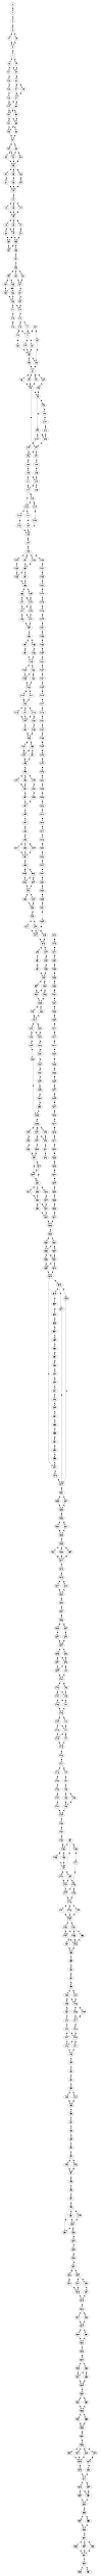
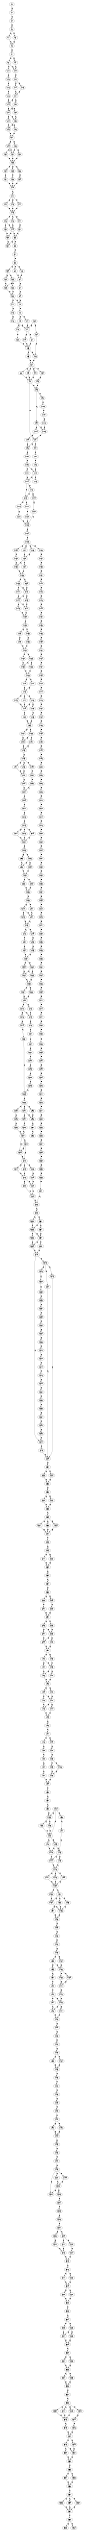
  strict digraph {
    S0
    S1
    S2
    S3
    S4
    S5
    S6
    S7
    S8
    S9
    S10
    S11
    S12
    S13
    S14
    S15
    S16
    S17
    S18
    S19
    S20
    S21
    S22
    S23
    S24
    S25
    S26
    S27
    S28
    S29
    S30
    S31
    S32
    S33
    S34
    S35
    S36
    S37
    S38
    S39
    S40
    S41
    S42
    S43
    S44
    S45
    S46
    S47
    S48
    S49
    S50
    S51
    S52
    S53
    S54
    S55
    S57
    S58
    S59
    S60
    S61
    S62
    S63
    S64
    S65
    S66
    S67
    S68
    S69
    S70
    S71
    S72
    S73
    S74
    S75
    S76
    S77
    S78
    S79
    S81
    S82
    S83
    S80
    S84
    S85
    S86
    S87
    S88
    S89
    S90
    S91
    S92
    S93
    S94
    S95
    S96
    S97
    S98
    S99
    S100
    S101
    S102
    S103
    S104
    S105
    S106
    S107
    S109
    S110
    S111
    S112
    S113
    S114
    S115
    S116
    S117
    S118
    S119
    S120
    S121
    S122
    S123
    S124
    S125
    S126
    S127
    S128
    S129
    S130
    S131
    S132
    S133
    S134
    S135
    S136
    S137
    S138
    S139
    S140
    S141
    S142
    S143
    S144
    S145
    S146
    S147
    S148
    S149
    S150
    S151
    S152
    S153
    S154
    S155
    S156
    S157
    S158
    S159
    S160
    S161
    S162
    S163
    S164
    S165
    S166
    S167
    S168
    S169
    S170
    S171
    S172
    S173
    S174
    S175
    S176
    S177
    S178
    S179
    S180
    S181
    S182
    S183
    S184
    S185
    S186
    S187
    S188
    S189
    S190
    S191
    S192
    S193
    S194
    S195
    S196
    S197
    S198
    S199
    S200
    S201
    S202
    S203
    S204
    S205
    S206
    S207
    S208
    S209
    S210
    S211
    S212
    S213
    S214
    S215
    S216
    S217
    S218
    S219
    S220
    S221
    S222
    S223
    S224
    S225
    S226
    S227
    S228
    S229
    S230
    S231
    S232
    S233
    S234
    S235
    S236
    S237
    S238
    S239
    S240
    S241
    S242
    S243
    S244
    S245
    S246
    S247
    S248
    S249
    S250
    S251
    S252
    S253
    S254
    S255
    S256
    S257
    S258
    S259
    S260
    S261
    S262
    S263
    S264
    S265
    S266
    S267
    S268
    S269
    S270
    S271
    S272
    S273
    S274
    S275
    S276
    S277
    S278
    S279
    S280
    S281
    S282
    S283
    S284
    S285
    S286
    S287
    S288
    S289
    S290
    S291
    S292
    S293
    S294
    S295
    S296
    S297
    S298
    S299
    S300
    S301
    S302
    S303
    S304
    S305
    S306
    S307
    S308
    S309
    S310
    S311
    S312
    S313
    S314
    S315
    S316
    S317
    S318
    S319
    S320
    S321
    S322
    S323
    S324
    S325
    S326
    S327
    S328
    S329
    S330
    S331
    S332
    S333
    S334
    S335
    S336
    S337
    S338
    S339
    S340
    S341
    S342
    S343
    S344
    S345
    S346
    S347
    S348
    S349
    S350
    S351
    S352
    S353
    S354
    S355
    S356
    S357
    S358
    S359
    S360
    S361
    S362
    S363
    S364
    S365
    S366
    S367
    S368
    S369
    S370
    S371
    S372
    S373
    S374
    S375
    S376
    S377
    S378
    S379
    S380
    S381
    S382
    S383
    S384
    S385
    S386
    S387
    S388
    S389
    S390
    S391
    S392
    S393
    S394
    S395
    S396
    S397
    S398
    S399
    S400
    S401
    S402
    S403
    S404
    S405
    S406
    S407
    S408
    S409
    S410
    S411
    S412
    S413
    S414
    S415
    S416
    S417
    S418
    S419
    S420
    S421
    S422
    S423
    S424
    S425
    S426
    S427
    S428
    S429
    S430
    S431
    S432
    S433
    S435
    S436
    S434
    S437
    S438
    S439
    S440
    S441
    S442
    S443
    S444
    S445
    S446
    S447
    S448
    S449
    S450
    S451
    S452
    S453
    S454
    S455
    S456
    S457
    S458
    S459
    S460
    S461
    S462
    S463
    S464
    S465
    S466
    S467
    S468
    S469
    S470
    S471
    S472
    S473
    S474
    S475
    S476
    S477
    S478
    S479
    S480
    S481
    S482
    S483
    S484
    S485
    S486
    S487
    S488
    S489
    S490
    S491
    S492
    S493
    S494
    S495
    S496
    S497
    S498
    S499
    S500
    S501
    S502
    S503
    S504
    S505
    S506
    S507
    S508
    S509
    S510
    S511
    S512
    S513
    S514
    S515
    S516
    S517
    S518
    S519
    S520
    S521
    S522
    S523
    S524
    S525
    S526
    S527
    S528
    S529
    S530
    S531
    S532
    S533
    S534
    S535
    S536
    S537
    S538
    S539
    S540
    S541
    S542
    S543
    S544
    S545
    S546
    S547
    S548
    S549
    S550
    S551
    S552
    S553
    S554
    S555
    S556
    S557
    S558
    S559
    S560
    S561
    S562
    S563
    S564
    S0 -> S1 [label=G]
    S1 -> S2 [label=C]
    S2 -> S3 [label=A]
    S3 -> S4 [label=G]
    S3 -> S5 [label=T]
    S4 -> S6 [label=G]
    S5 -> S6 [label=G]
    S6 -> S7 [label=A]
    S7 -> S8 [label=T]
    S7 -> S9 [label=A]
    S8 -> S10 [label=G]
    S8 -> S11 [label=T]
    S9 -> S10 [label=G]
    S10 -> S12 [label=A]
    S11 -> S13 [label=G]
    S12 -> S14 [label=A]
    S12 -> S15 [label=G]
    S13 -> S16 [label=C]
    S14 -> S17 [label=G]
    S15 -> S17 [label=G]
    S16 -> S18 [label=T]
    S17 -> S19 [label=A]
    S17 -> S20 [label=G]
    S18 -> S19 [label=A]
    S19 -> S21 [label=A]
    S19 -> S22 [label=G]
    S20 -> S21 [label=A]
    S21 -> S23 [label=G]
    S21 -> S24 [label=A]
    S22 -> S23 [label=G]
    S23 -> S25 [label=T]
    S24 -> S25 [label=T]
    S24 -> S26 [label=C]
    S25 -> S27 [label=T]
    S26 -> S27 [label=T]
    S27 -> S28 [label=G]
    S27 -> S29 [label=A]
    S28 -> S30 [label=C]
    S28 -> S31 [label=T]
    S28 -> S32 [label=G]
    S29 -> S31 [label=T]
    S30 -> S33 [label=T]
    S31 -> S33 [label=T]
    S32 -> S33 [label=T]
    S33 -> S34 [label=T]
    S33 -> S35 [label=A]
    S33 -> S36 [label=G]
    S34 -> S37 [label=G]
    S35 -> S38 [label=T]
    S36 -> S39 [label=A]
    S37 -> S40 [label=T]
    S38 -> S40 [label=T]
    S39 -> S40 [label=T]
    S40 -> S41 [label=G]
    S41 -> S42 [label=C]
    S41 -> S43 [label=A]
    S41 -> S44 [label=T]
    S42 -> S45 [label=T]
    S43 -> S45 [label=T]
    S44 -> S45 [label=T]
    S45 -> S46 [label=T]
    S45 -> S47 [label=A]
    S45 -> S48 [label=C]
    S46 -> S49 [label=G]
    S46 -> S50 [label=C]
    S47 -> S51 [label=A]
    S48 -> S49 [label=G]
    S49 -> S52 [label=T]
    S49 -> S53 [label=C]
    S50 -> S52 [label=T]
    S51 -> S53 [label=C]
    S52 -> S54 [label=G]
    S53 -> S54 [label=G]
    S53 -> S55 [label=T]
    S55 -> S57 [label=T]
    S57 -> S58 [label=T]
    S58 -> S59 [label=C]
    S58 -> S60 [label=T]
    S58 -> S61 [label=G]
    S59 -> S62 [label=G]
    S59 -> S63 [label=C]
    S60 -> S64 [label=T]
    S61 -> S64 [label=T]
    S62 -> S65 [label=C]
    S63 -> S66 [label=T]
    S64 -> S65 [label=C]
    S64 -> S67 [label=G]
    S65 -> S68 [label=T]
    S66 -> S68 [label=T]
    S67 -> S69 [label=C]
    S68 -> S70 [label=C]
    S68 -> S71 [label=T]
    S69 -> S70 [label=C]
    S70 -> S72 [label=T]
    S71 -> S73 [label=C]
    S72 -> S74 [label=C]
    S72 -> S75 [label=G]
    S73 -> S76 [label=A]
    S74 -> S77 [label=A]
    S75 -> S78 [label=G]
    S76 -> S77 [label=A]
    S77 -> S79 [label=G]
    S77 -> S81 [label=C]
    S78 -> S82 [label=T]
    S79 -> S83 [label=C]
    S81 -> S83 [label=C]
    S82 -> S83 [label=C]
    S83 -> S85 [label=T]
    S83 -> S86 [label=C]
    S80 -> S77 [label=A]
    S80 -> S84 [label=A]
    S84 -> S86 [label=C]
    S85 -> S87 [label=T]
    S86 -> S87 [label=T]
    S87 -> S88 [label=G]
    S87 -> S89 [label=T]
    S87 -> S90 [label=C]
    S87 -> S91 [label=A]
    S88 -> S92 [label=C]
    S89 -> S93 [label=G]
    S90 -> S92 [label=C]
    S91 -> S92 [label=C]
    S92 -> S94 [label=T]
    S92 -> S95 [label=T]
    S93 -> S95 [label=T]
    S94 -> S96 [label=G]
    S94 -> S97 [label=T]
    S95 -> S98 [label=T]
    S95 -> S99 [label=G]
    S96 -> S100 [label=A]
    S97 -> S101 [label=T]
    S98 -> S102 [label=T]
    S99 -> S103 [label=A]
    S99 -> S104 [label=G]
    S100 -> S105 [label=C]
    S101 -> S106 [label=T]
    S102 -> S107 [label=T]
    S103 -> S94 [label=T]
    S104 -> S109 [label=C]
    S105 -> S110 [label=C]
    S105 -> S111 [label=T]
    S106 -> S110 [label=C]
    S107 -> S112 [label=A]
    S109 -> S96 [label=G]
    S110 -> S113 [label=T]
    S110 -> S114 [label=G]
    S111 -> S114 [label=G]
    S112 -> S103 [label=A]
    S114 -> S115 [label=T]
    S114 -> S116 [label=A]
    S115 -> S117 [label=C]
    S115 -> S118 [label=T]
    S116 -> S115 [label=T]
    S116 -> S119 [label=A]
    S117 -> S120 [label=T]
    S118 -> S121 [label=G]
    S119 -> S122 [label=A]
    S120 -> S123 [label=C]
    S121 -> S123 [label=C]
    S122 -> S123 [label=C]
    S123 -> S124 [label=A]
    S124 -> S125 [label=G]
    S125 -> S126 [label=G]
    S125 -> S127 [label=A]
    S125 -> S128 [label=N]
    S125 -> S129 [label=C]
    S126 -> S130 [label=G]
    S127 -> S130 [label=G]
    S128 -> S131 [label=N]
    S129 -> S132 [label=T]
    S130 -> S133 [label=G]
    S130 -> S134 [label=T]
    S131 -> S135 [label=N]
    S132 -> S133 [label=G]
    S133 -> S136 [label=C]
    S134 -> S136 [label=C]
    S135 -> S137 [label=N]
    S136 -> S138 [label=C]
    S136 -> S139 [label=G]
    S137 -> S140 [label=N]
    S138 -> S141 [label=T]
    S138 -> S142 [label=A]
    S139 -> S142 [label=A]
    S140 -> S143 [label=N]
    S141 -> S144 [label=C]
    S142 -> S144 [label=C]
    S142 -> S145 [label=A]
    S143 -> S146 [label=N]
    S144 -> S147 [label=T]
    S144 -> S148 [label=C]
    S145 -> S147 [label=T]
    S146 -> S149 [label=N]
    S147 -> S150 [label=C]
    S148 -> S150 [label=C]
    S149 -> S151 [label=N]
    S150 -> S152 [label=C]
    S151 -> S153 [label=N]
    S152 -> S154 [label=G]
    S152 -> S155 [label=T]
    S153 -> S156 [label=N]
    S154 -> S157 [label=A]
    S155 -> S158 [label=G]
    S156 -> S159 [label=N]
    S157 -> S160 [label=T]
    S158 -> S160 [label=T]
    S159 -> S161 [label=N]
    S160 -> S162 [label=T]
    S160 -> S163 [label=C]
    S161 -> S164 [label=N]
    S162 -> S165 [label=C]
    S163 -> S165 [label=C]
    S163 -> S166 [label=A]
    S164 -> S167 [label=N]
    S165 -> S168 [label=T]
    S166 -> S168 [label=T]
    S167 -> S169 [label=N]
    S168 -> S170 [label=G]
    S168 -> S171 [label=C]
    S169 -> S172 [label=N]
    S170 -> S173 [label=A]
    S171 -> S173 [label=A]
    S172 -> S174 [label=N]
    S173 -> S175 [label=T]
    S173 -> S176 [label=C]
    S173 -> S177 [label=G]
    S174 -> S178 [label=N]
    S175 -> S179 [label=G]
    S176 -> S179 [label=G]
    S176 -> S180 [label=A]
    S177 -> S179 [label=G]
    S178 -> S181 [label=N]
    S179 -> S182 [label=G]
    S180 -> S183 [label=C]
    S181 -> S184 [label=N]
    S182 -> S185 [label=A]
    S183 -> S185 [label=A]
    S184 -> S186 [label=N]
    S185 -> S187 [label=A]
    S185 -> S188 [label=G]
    S186 -> S189 [label=N]
    S187 -> S190 [label=A]
    S188 -> S190 [label=A]
    S188 -> S191 [label=G]
    S189 -> S192 [label=N]
    S190 -> S193 [label=A]
    S191 -> S193 [label=A]
    S192 -> S194 [label=N]
    S193 -> S195 [label=G]
    S194 -> S196 [label=N]
    S195 -> S197 [label=C]
    S195 -> S198 [label=G]
    S195 -> S199 [label=T]
    S196 -> S200 [label=N]
    S197 -> S201 [label=A]
    S198 -> S201 [label=A]
    S199 -> S202 [label=T]
    S200 -> S203 [label=N]
    S201 -> S204 [label=G]
    S202 -> S205 [label=T]
    S203 -> S206 [label=N]
    S204 -> S207 [label=G]
    S205 -> S207 [label=G]
    S206 -> S208 [label=N]
    S207 -> S209 [label=C]
    S208 -> S210 [label=N]
    S209 -> S211 [label=C]
    S210 -> S212 [label=N]
    S211 -> S213 [label=A]
    S212 -> S214 [label=N]
    S213 -> S215 [label=A]
    S214 -> S216 [label=N]
    S215 -> S217 [label=A]
    S215 -> S218 [label=C]
    S215 -> S219 [label=G]
    S216 -> S220 [label=N]
    S217 -> S221 [label=C]
    S218 -> S221 [label=C]
    S219 -> S221 [label=C]
    S220 -> S222 [label=N]
    S221 -> S223 [label=A]
    S222 -> S224 [label=N]
    S223 -> S225 [label=A]
    S223 -> S226 [label=G]
    S224 -> S227 [label=N]
    S225 -> S228 [label=C]
    S226 -> S228 [label=C]
    S226 -> S229 [label=A]
    S227 -> S230 [label=N]
    S228 -> S231 [label=T]
    S229 -> S231 [label=T]
    S230 -> S232 [label=N]
    S231 -> S233 [label=C]
    S231 -> S234 [label=T]
    S232 -> S235 [label=N]
    S233 -> S236 [label=C]
    S234 -> S236 [label=C]
    S235 -> S237 [label=N]
    S236 -> S238 [label=T]
    S237 -> S239 [label=N]
    S238 -> S240 [label=G]
    S238 -> S241 [label=T]
-   S239 -> S244 [label=N]
+   S239 -> S242 [label=N]
    S240 -> S243 [label=A]
    S240 -> S244 [label=C]
    S241 -> S244 [label=C]
    S242 -> S245 [label=N]
    S243 -> S246 [label=G]
    S244 -> S246 [label=G]
    S245 -> S247 [label=N]
    S246 -> S248 [label=G]
    S246 -> S249 [label=C]
    S247 -> S250 [label=N]
    S248 -> S251 [label=T]
    S249 -> S252 [label=A]
    S250 -> S253 [label=N]
    S251 -> S254 [label=C]
    S252 -> S255 [label=G]
    S253 -> S256 [label=N]
    S254 -> S257 [label=C]
    S255 -> S257 [label=C]
    S256 -> S258 [label=N]
    S257 -> S259 [label=C]
    S257 -> S260 [label=A]
    S258 -> S261 [label=N]
    S259 -> S262 [label=G]
    S260 -> S262 [label=G]
    S260 -> S263 [label=A]
    S261 -> S264 [label=N]
    S262 -> S265 [label=G]
    S263 -> S265 [label=G]
    S264 -> S266 [label=N]
    S265 -> S267 [label=C]
    S265 -> S268 [label=A]
    S266 -> S269 [label=N]
    S267 -> S270 [label=G]
    S268 -> S270 [label=G]
    S269 -> S271 [label=N]
    S270 -> S272 [label=C]
    S270 -> S273 [label=G]
    S271 -> S274 [label=N]
    S272 -> S275 [label=C]
    S272 -> S276 [label=A]
    S273 -> S275 [label=C]
    S274 -> S277 [label=N]
    S275 -> S278 [label=A]
    S276 -> S279 [label=G]
    S277 -> S280 [label=N]
    S278 -> S281 [label=G]
    S279 -> S282 [label=C]
    S280 -> S283 [label=N]
    S281 -> S284 [label=G]
    S282 -> S285 [label=C]
    S283 -> S286 [label=N]
    S284 -> S287 [label=A]
    S285 -> S288 [label=C]
    S286 -> S289 [label=N]
    S287 -> S290 [label=C]
    S288 -> S291 [label=A]
    S288 -> S292 [label=C]
    S288 -> S293 [label=G]
    S289 -> S294 [label=N]
    S290 -> S295 [label=A]
    S291 -> S296 [label=A]
    S291 -> S297 [label=G]
    S292 -> S298 [label=C]
    S293 -> S296 [label=A]
    S294 -> S299 [label=N]
    S295 -> S300 [label=G]
    S296 -> S301 [label=G]
    S297 -> S302 [label=T]
    S298 -> S303 [label=C]
    S299 -> S304 [label=N]
    S300 -> S305 [label=G]
    S301 -> S306 [label=C]
    S302 -> S307 [label=G]
    S303 -> S307 [label=G]
    S304 -> S308 [label=N]
    S305 -> S285 [label=C]
    S307 -> S309 [label=A]
    S307 -> S310 [label=G]
    S308 -> S311 [label=N]
    S309 -> S312 [label=A]
    S310 -> S309 [label=A]
    S310 -> S312 [label=A]
    S311 -> S313 [label=N]
    S312 -> S314 [label=A]
    S312 -> S315 [label=C]
    S312 -> S316 [label=G]
    S313 -> S317 [label=N]
    S314 -> S318 [label=C]
    S315 -> S318 [label=C]
    S316 -> S319 [label=G]
    S317 -> S320 [label=N]
    S318 -> S321 [label=C]
    S318 -> S322 [label=A]
    S319 -> S321 [label=C]
    S320 -> S323 [label=N]
    S321 -> S324 [label=C]
    S322 -> S324 [label=C]
    S323 -> S325 [label=N]
    S324 -> S326 [label=G]
    S325 -> S327 [label=N]
    S326 -> S328 [label=G]
    S327 -> S329 [label=N]
    S328 -> S330 [label=G]
    S328 -> S331 [label=C]
    S329 -> S332 [label=N]
    S330 -> S333 [label=T]
    S331 -> S333 [label=T]
    S331 -> S334 [label=C]
    S332 -> S335 [label=N]
    S333 -> S336 [label=T]
    S333 -> S337 [label=A]
    S334 -> S337 [label=A]
    S335 -> S338 [label=N]
    S336 -> S339 [label=C]
    S337 -> S339 [label=C]
    S337 -> S340 [label=T]
    S338 -> S341 [label=N]
    S339 -> S342 [label=C]
    S340 -> S342 [label=C]
    S341 -> S326 [label=G]
    S342 -> S343 [label=C]
    S342 -> S344 [label=C]
    S343 -> S345 [label=G]
    S343 -> S346 [label=C]
    S343 -> S347 [label=T]
    S344 -> S348 [label=C]
    S345 -> S349 [label=G]
    S346 -> S350 [label=A]
    S347 -> S349 [label=G]
    S348 -> S349 [label=G]
    S349 -> S351 [label=A]
    S350 -> S352 [label=A]
    S351 -> S353 [label=C]
    S351 -> S354 [label=T]
    S352 -> S355 [label=C]
    S353 -> S356 [label=G]
    S354 -> S356 [label=G]
    S355 -> S357 [label=C]
    S356 -> S358 [label=A]
    S357 -> S359 [label=C]
    S358 -> S360 [label=G]
    S358 -> S361 [label=A]
    S359 -> S362 [label=C]
    S360 -> S363 [label=C]
    S361 -> S363 [label=C]
    S362 -> S364 [label=A]
    S363 -> S365 [label=C]
    S364 -> S366 [label=A]
    S365 -> S367 [label=C]
    S365 -> S368 [label=G]
    S365 -> S369 [label=A]
    S366 -> S370 [label=G]
    S367 -> S371 [label=A]
    S368 -> S371 [label=A]
    S369 -> S371 [label=A]
    S370 -> S372 [label=G]
    S371 -> S373 [label=T]
    S372 -> S374 [label=C]
    S373 -> S375 [label=G]
    S374 -> S376 [label=T]
    S375 -> S377 [label=C]
    S375 -> S378 [label=A]
    S376 -> S379 [label=G]
    S377 -> S380 [label=G]
    S378 -> S380 [label=G]
    S379 -> S381 [label=G]
    S380 -> S382 [label=G]
    S381 -> S383 [label=G]
    S382 -> S384 [label=G]
    S383 -> S385 [label=C]
    S384 -> S386 [label=A]
    S385 -> S387 [label=A]
    S386 -> S388 [label=G]
    S386 -> S389 [label=A]
    S387 -> S390 [label=C]
    S388 -> S391 [label=T]
    S389 -> S392 [label=C]
    S390 -> S393 [label=G]
    S391 -> S394 [label=A]
    S392 -> S394 [label=A]
    S393 -> S344 [label=C]
    S394 -> S395 [label=C]
    S394 -> S396 [label=T]
    S395 -> S397 [label=A]
    S395 -> S398 [label=C]
    S396 -> S398 [label=C]
    S397 -> S399 [label=T]
    S398 -> S399 [label=T]
    S398 -> S400 [label=A]
    S399 -> S401 [label=G]
    S400 -> S401 [label=G]
    S401 -> S402 [label=C]
    S401 -> S403 [label=A]
    S402 -> S404 [label=A]
    S402 -> S405 [label=T]
    S403 -> S405 [label=T]
    S404 -> S406 [label=C]
    S405 -> S406 [label=C]
    S405 -> S407 [label=G]
    S406 -> S408 [label=C]
    S407 -> S408 [label=C]
    S408 -> S409 [label=A]
    S408 -> S410 [label=G]
    S409 -> S411 [label=C]
    S409 -> S412 [label=T]
    S410 -> S411 [label=C]
    S411 -> S413 [label=C]
    S411 -> S414 [label=A]
    S412 -> S413 [label=C]
    S413 -> S415 [label=T]
    S414 -> S415 [label=T]
    S415 -> S416 [label=G]
    S416 -> S417 [label=C]
    S417 -> S418 [label=T]
    S417 -> S419 [label=A]
    S418 -> S420 [label=C]
    S419 -> S421 [label=G]
    S420 -> S422 [label=C]
    S421 -> S423 [label=G]
    S422 -> S424 [label=G]
    S423 -> S425 [label=T]
    S423 -> S426 [label=C]
    S424 -> S427 [label=C]
    S425 -> S428 [label=G]
    S426 -> S428 [label=G]
    S427 -> S429 [label=C]
    S428 -> S429 [label=C]
    S429 -> S430 [label=T]
    S430 -> S431 [label=G]
    S431 -> S432 [label=G]
    S432 -> S433 [label=A]
    S433 -> S435 [label=A]
    S433 -> S436 [label=C]
    S435 -> S437 [label=C]
    S436 -> S437 [label=C]
    S434 -> S433 [label=G]
    S434 -> S437 [label=C]
    S434 -> S438 [label=G]
    S437 -> S439 [label=A]
    S437 -> S440 [label=G]
    S438 -> S441 [label=C]
    S439 -> S442 [label=C]
    S439 -> S443 [label=G]
    S440 -> S442 [label=C]
    S441 -> S443 [label=G]
    S442 -> S444 [label=C]
    S443 -> S444 [label=C]
    S443 -> S445 [label=A]
    S444 -> S446 [label=G]
    S445 -> S446 [label=G]
    S446 -> S447 [label=C]
    S446 -> S448 [label=G]
    S446 -> S449 [label=T]
    S447 -> S450 [label=G]
    S448 -> S450 [label=G]
    S449 -> S450 [label=G]
    S450 -> S451 [label=C]
    S450 -> S452 [label=T]
    S451 -> S453 [label=C]
    S451 -> S454 [label=G]
    S451 -> S455 [label=T]
    S452 -> S454 [label=G]
    S453 -> S456 [label=G]
    S453 -> S457 [label=C]
    S454 -> S456 [label=G]
    S455 -> S456 [label=G]
    S456 -> S458 [label=A]
    S457 -> S458 [label=A]
    S458 -> S459 [label=G]
    S459 -> S460 [label=G]
    S460 -> S461 [label=A]
    S461 -> S462 [label=G]
    S462 -> S463 [label=C]
    S462 -> S464 [label=A]
    S463 -> S465 [label=A]
    S463 -> S466 [label=G]
    S464 -> S466 [label=G]
    S465 -> S467 [label=G]
    S466 -> S468 [label=T]
    S466 -> S469 [label=C]
    S467 -> S470 [label=T]
    S468 -> S471 [label=A]
    S469 -> S471 [label=A]
    S470 -> S472 [label=T]
    S471 -> S473 [label=A]
    S472 -> S474 [label=T]
    S472 -> S475 [label=C]
    S473 -> S475 [label=C]
    S474 -> S476 [label=C]
    S475 -> S476 [label=C]
    S475 -> S477 [label=A]
    S476 -> S478 [label=T]
    S477 -> S478 [label=T]
    S478 -> S479 [label=G]
    S479 -> S480 [label=G]
    S480 -> S481 [label=A]
    S481 -> S482 [label=G]
    S482 -> S483 [label=C]
    S482 -> S484 [label=T]
    S483 -> S485 [label=A]
    S484 -> S485 [label=A]
    S485 -> S486 [label=C]
    S486 -> S487 [label=T]
    S487 -> S488 [label=C]
    S488 -> S489 [label=G]
    S489 -> S490 [label=C]
    S490 -> S491 [label=T]
    S491 -> S492 [label=G]
    S491 -> S493 [label=C]
    S492 -> S494 [label=A]
    S493 -> S494 [label=A]
    S494 -> S495 [label=A]
    S495 -> S496 [label=C]
    S496 -> S497 [label=C]
    S497 -> S498 [label=C]
    S498 -> S499 [label=T]
    S498 -> S500 [label=G]
    S498 -> S501 [label=C]
    S499 -> S502 [label=C]
    S501 -> S502 [label=C]
    S502 -> S500 [label=C]
    S502 -> S503 [label=A]
    S503 -> S504 [label=C]
    S504 -> S505 [label=T]
    S505 -> S506 [label=G]
    S506 -> S507 [label=C]
    S507 -> S508 [label=A]
    S507 -> S509 [label=C]
    S508 -> S510 [label=A]
    S509 -> S511 [label=T]
    S509 -> S512 [label=C]
    S510 -> S513 [label=G]
    S511 -> S513 [label=G]
    S512 -> S514 [label=C]
    S513 -> S515 [label=C]
    S514 -> S515 [label=C]
    S515 -> S516 [label=C]
    S516 -> S517 [label=C]
    S516 -> S518 [label=G]
    S517 -> S519 [label=C]
    S518 -> S519 [label=C]
    S519 -> S520 [label=A]
    S519 -> S521 [label=G]
    S520 -> S522 [label=C]
    S521 -> S522 [label=C]
    S522 -> S523 [label=T]
    S523 -> S524 [label=G]
    S524 -> S525 [label=T]
    S524 -> S526 [label=C]
    S525 -> S527 [label=G]
    S526 -> S527 [label=G]
    S526 -> S528 [label=A]
    S527 -> S529 [label=A]
    S528 -> S529 [label=A]
    S529 -> S530 [label=C]
    S530 -> S531 [label=A]
    S530 -> S532 [label=C]
    S531 -> S533 [label=G]
    S532 -> S533 [label=G]
    S533 -> S534 [label=G]
    S533 -> S535 [label=C]
    S534 -> S536 [label=A]
    S535 -> S536 [label=A]
    S536 -> S537 [label=A]
    S537 -> S538 [label=C]
    S538 -> S539 [label=G]
    S538 -> S540 [label=T]
    S538 -> S541 [label=C]
    S538 -> S542 [label=A]
    S539 -> S543 [label=T]
    S540 -> S544 [label=A]
    S541 -> S543 [label=T]
    S542 -> S543 [label=T]
    S543 -> S545 [label=G]
    S544 -> S546 [label=C]
    S545 -> S547 [label=G]
    S546 -> S547 [label=G]
    S547 -> S548 [label=T]
    S547 -> S549 [label=G]
    S548 -> S550 [label=C]
    S548 -> S551 [label=A]
    S549 -> S551 [label=A]
    S550 -> S552 [label=C]
    S551 -> S552 [label=C]
    S552 -> S553 [label=A]
    S553 -> S554 [label=T]
    S553 -> S555 [label=C]
    S554 -> S556 [label=C]
    S555 -> S556 [label=C]
    S556 -> S557 [label=C]
    S557 -> S558 [label=C]
    S557 -> S559 [label=G]
    S557 -> S560 [label=T]
    S558 -> S561 [label=G]
    S559 -> S561 [label=G]
    S560 -> S561 [label=G]
    S561 -> S562 [label=T]
    S562 -> S563 [label=G]
    S562 -> S564 [label=C]
  }
